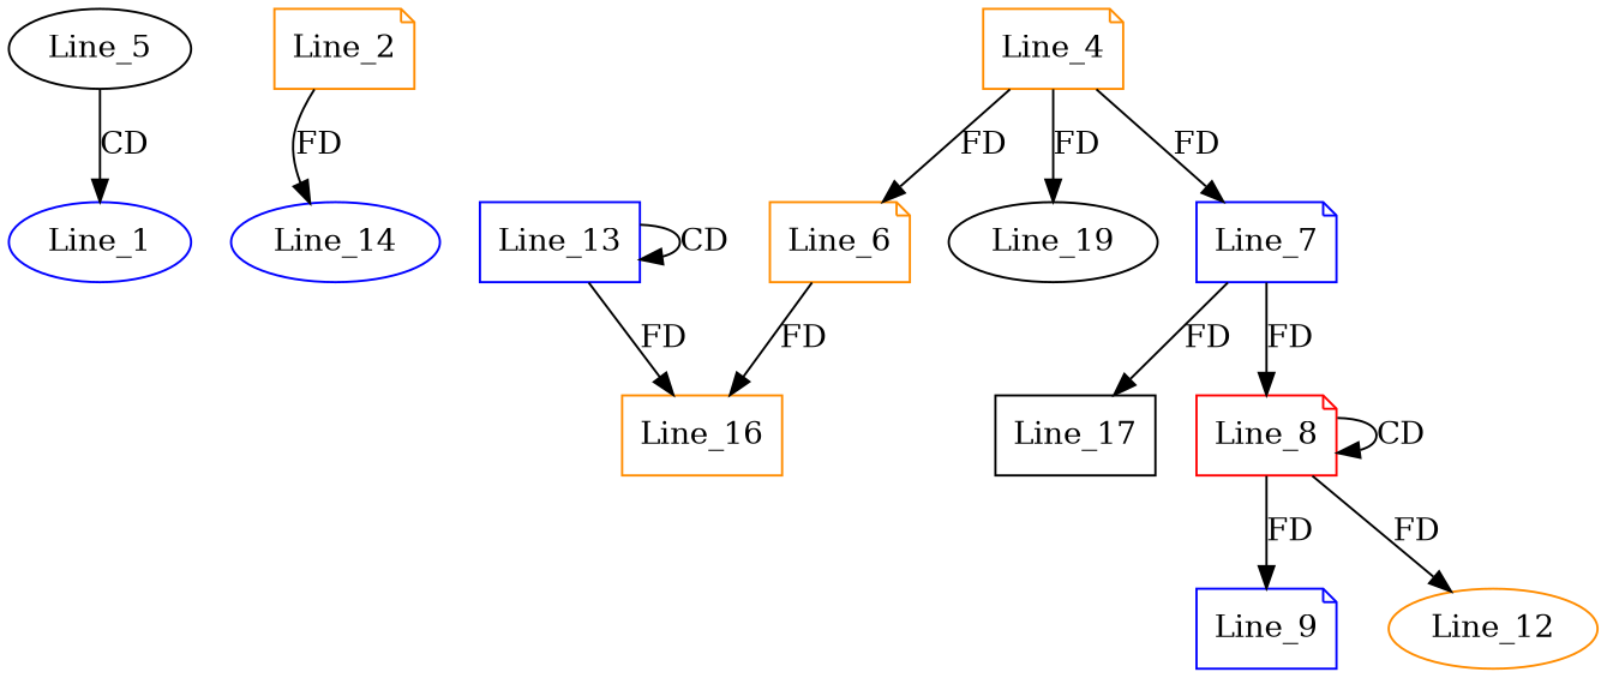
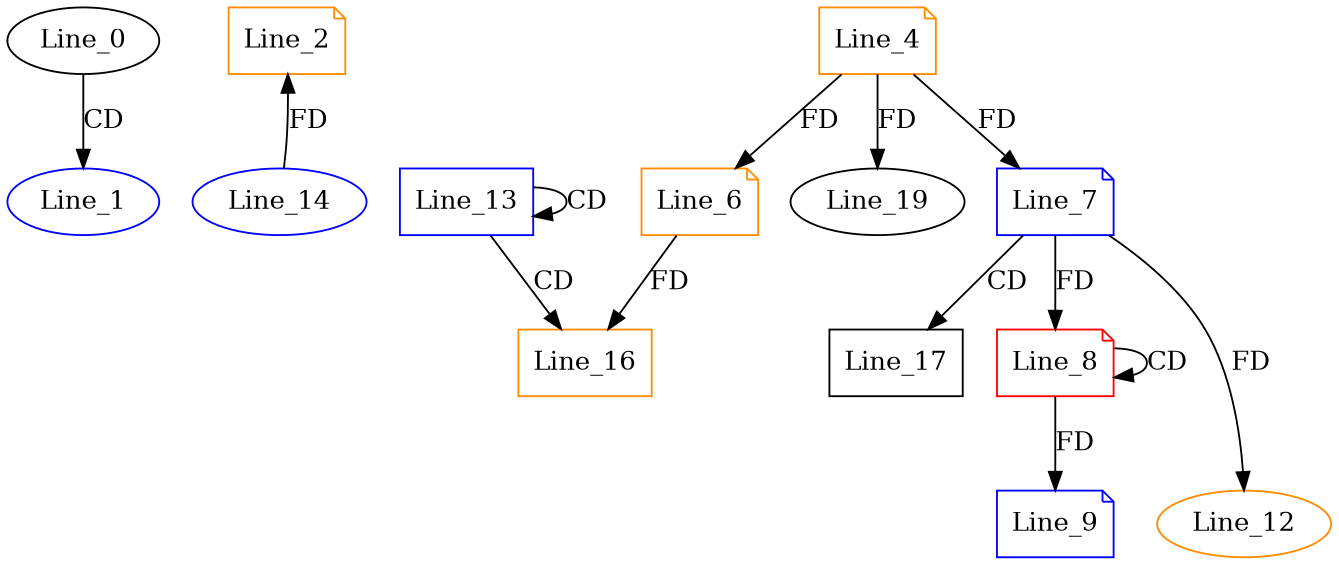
  digraph {
    node [color=blue shape=note]
-   Line_0 [color=black shape=ellipse label=Line_5]
+   Line_0 [color=black shape=ellipse]
    Line_1 [shape=ellipse]
    Line_2 [color=darkorange]
    Line_14 [shape=ellipse]
    Line_4 [color=darkorange]
    Line_6 [color=darkorange]
    Line_7
    Line_19 [color=black shape=ellipse]
    Line_16 [color=darkorange shape=box]
    Line_8 [color=red]
    Line_12 [color=darkorange shape=ellipse]
    Line_17 [color=black shape=box]
    Line_9
    Line_13 [shape=box]
    Line_0 -> Line_1 [label=CD]
-   Line_2 -> Line_14 [label=FD]
+   Line_14 -> Line_2 [label=FD]
    Line_4 -> Line_6 [label=FD]
    Line_4 -> Line_7 [label=FD]
    Line_4 -> Line_19 [label=FD]
    Line_6 -> Line_16 [label=FD]
    Line_7 -> Line_8 [label=FD]
-   Line_8 -> Line_12 [label=FD]
-   Line_7 -> Line_17 [label=FD]
+   Line_7 -> Line_12 [label=FD]
+   Line_7 -> Line_17 [label=CD]
    Line_8 -> Line_8 [label=CD]
    Line_8 -> Line_9 [label=FD]
-   Line_13 -> Line_16 [label=FD]
+   Line_13 -> Line_16 [label=CD]
    Line_13 -> Line_13 [label=CD]
  }
